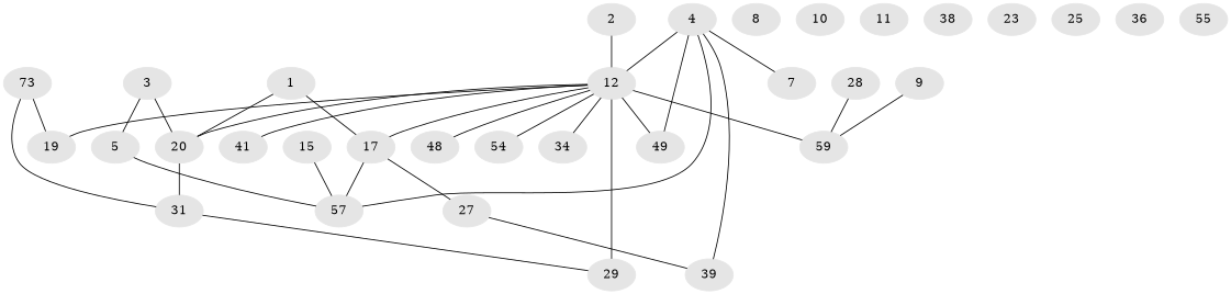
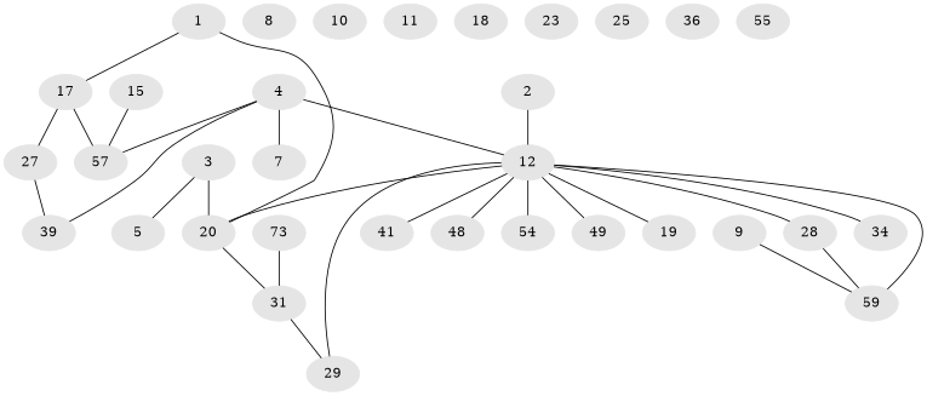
  graph {
    node [color=gray90 style=filled]
    1 [super="+22"]
    17 [super="+44"]
    20 [super="+56+32"]
    4 [super="+6+45"]
    12 [super="+21+14+30"]
    7
    39
    49
    57
    27 [super="+37"]
    31 [super="+58"]
    2 [super="+53+47"]
    59
    19
    28 [super="+33"]
    29 [super="+51"]
    34
    41 [super="+61"]
    48
    54
    3 [super="+26"]
    5 [super="+24+38"]
    8
    9
    10
    11
    n27 [label=73 super="+50+35"]
    15 [super="+16"]
-   18 [super="+52" label=38]
+   18 [super="+52"]
    23
    25
    36
    55
    1 -- 17
    1 -- 20
    17 -- 57
    17 -- 27
    20 -- 31
    4 -- 12 [weight=2]
    4 -- 7
    4 -- 39
-   4 -- 49
    4 -- 57
    12 -- 20
    12 -- 49 [weight=2]
    12 -- 59 [weight=2]
    12 -- 19
-   12 -- 17 [weight=2]
+   12 -- 28 [weight=2]
    12 -- 29 [weight=3]
    12 -- 34
    12 -- 41
    12 -- 48
    12 -- 54
    27 -- 39
    31 -- 29
    2 -- 12 [weight=2]
    28 -- 59
    3 -- 20
    3 -- 5
-   5 -- 57
    9 -- 59
    n27 -- 31
-   n27 -- 19
    15 -- 57
  }
